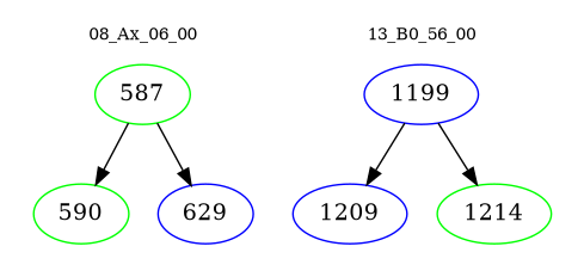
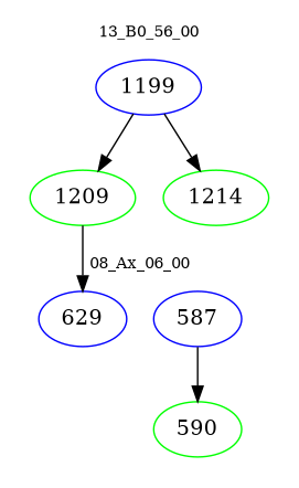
  digraph {
    node [color=blue]
    edge [color=black]
-   n1 [color=green label=587]
+   n1 [label=587]
    n2 [color=green label=590]
    n3 [label=629]
    n4 [label=1199]
-   n5 [label=1209]
+   n5 [color=green label=1209]
    n6 [color=green label=1214]
    subgraph cluster_1 {
      color=white
      fontsize=10
      label="08_Ax_06_00"
      n1
      n2
      n3
    }
    subgraph cluster_2 {
      color=white
      fontsize=10
      label="13_B0_56_00"
      n4
      n5
      n6
    }
    n1 -> n2
-   n1 -> n3
+   n5 -> n3
    n4 -> n5
    n4 -> n6
  }
